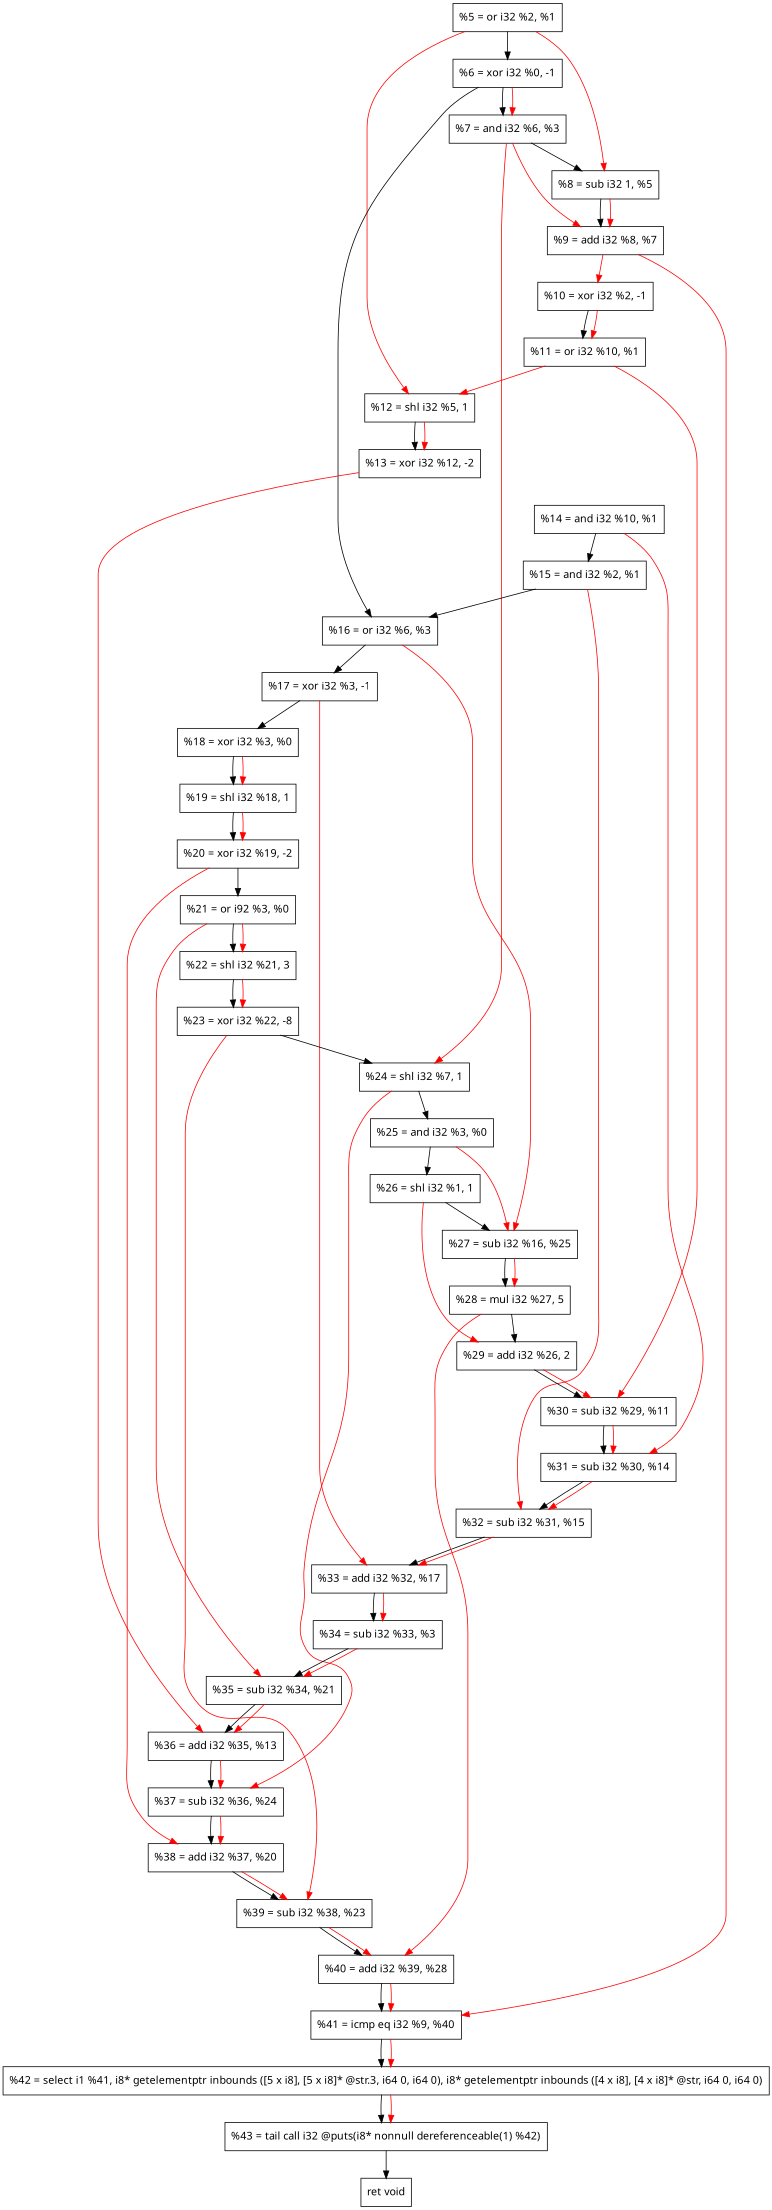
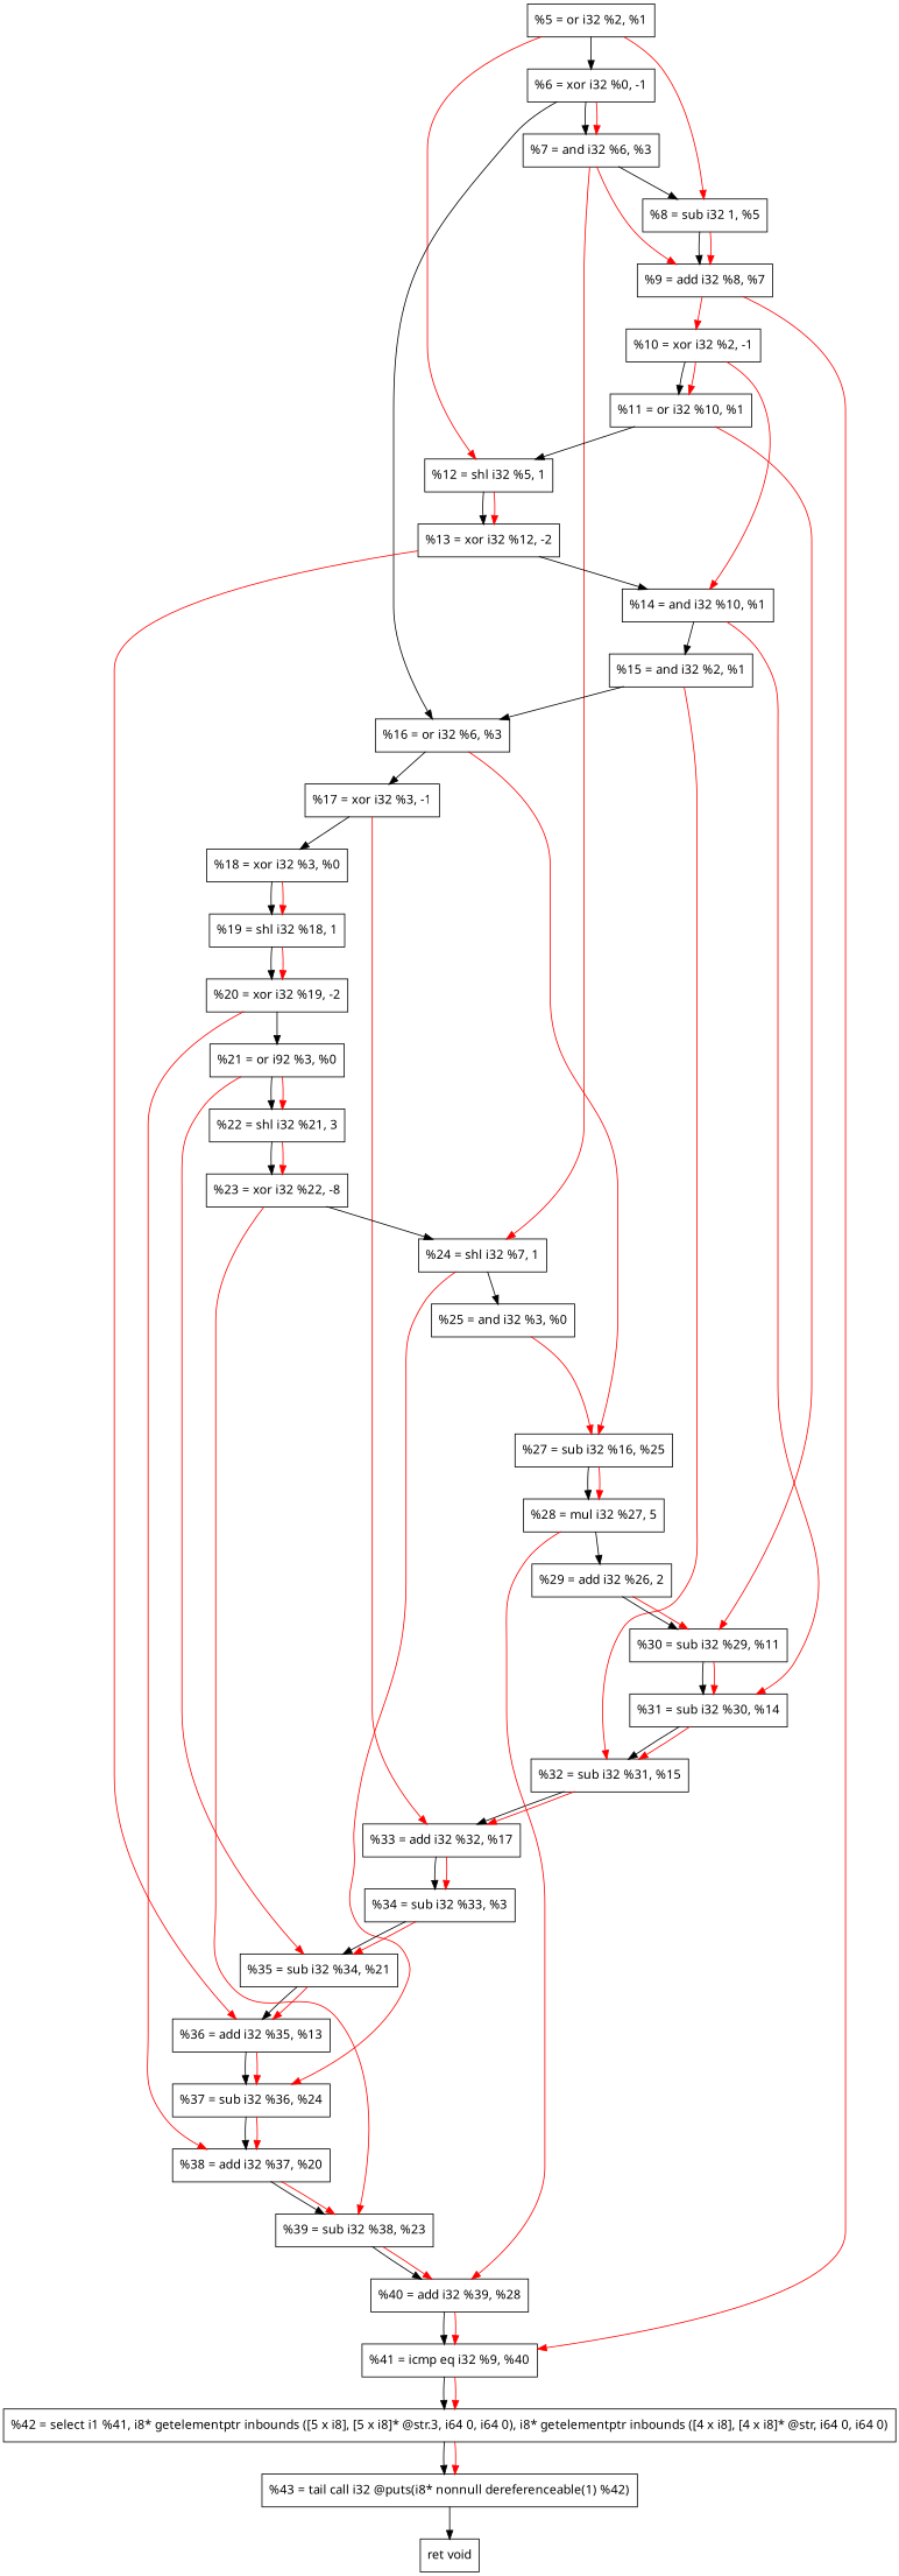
  digraph {
    fontname="Noto Sans"
    node [fontname="Noto Sans" shape=record]
    edge [fontname="Noto Sans" color=red]
    n1 [label="  %5 = or i32 %2, %1"]
    n2 [label="  %6 = xor i32 %0, -1"]
    n3 [label="  %8 = sub i32 1, %5"]
    n4 [label="  %12 = shl i32 %5, 1"]
    n5 [label="  %7 = and i32 %6, %3"]
    n6 [label="  %16 = or i32 %6, %3"]
    n7 [label="  %9 = add i32 %8, %7"]
    n8 [label="  %13 = xor i32 %12, -2"]
    n9 [label="  %24 = shl i32 %7, 1"]
    n10 [label="  %17 = xor i32 %3, -1"]
    n11 [label="  %27 = sub i32 %16, %25"]
    n12 [label="  %10 = xor i32 %2, -1"]
    n13 [label="  %41 = icmp eq i32 %9, %40"]
    n14 [label="  %25 = and i32 %3, %0"]
    n15 [label="  %37 = sub i32 %36, %24"]
    n16 [label="  %11 = or i32 %10, %1"]
    n17 [label="  %14 = and i32 %10, %1"]
    n18 [label="  %42 = select i1 %41, i8* getelementptr inbounds ([5 x i8], [5 x i8]* @str.3, i64 0, i64 0), i8* getelementptr inbounds ([4 x i8], [4 x i8]* @str, i64 0, i64 0)"]
    n19 [label="  %30 = sub i32 %29, %11"]
    n20 [label="  %15 = and i32 %2, %1"]
    n21 [label="  %31 = sub i32 %30, %14"]
    n22 [label="  %36 = add i32 %35, %13"]
    n23 [label="  %32 = sub i32 %31, %15"]
    n24 [label="  %33 = add i32 %32, %17"]
    n25 [label="  %18 = xor i32 %3, %0"]
    n26 [label="  %28 = mul i32 %27, 5"]
    n27 [label="  %19 = shl i32 %18, 1"]
    n28 [label="  %34 = sub i32 %33, %3"]
    n29 [label="  %20 = xor i32 %19, -2"]
    n30 [label="%21 = or i92 %3, %0"]
    n31 [label="  %38 = add i32 %37, %20"]
    n32 [label="  %22 = shl i32 %21, 3"]
    n33 [label="  %35 = sub i32 %34, %21"]
    n34 [label="  %39 = sub i32 %38, %23"]
    n35 [label="  %23 = xor i32 %22, -8"]
    n36 [label="  %40 = add i32 %39, %28"]
-   n37 [label="  %26 = shl i32 %1, 1"]
    n38 [label="  %29 = add i32 %26, 2"]
    n39 [label="  %43 = tail call i32 @puts(i8* nonnull dereferenceable(1) %42)"]
    n40 [label="  ret void"]
    n1 -> n2 [color=""]
    n1 -> n3
    n1 -> n4
    n2 -> n5 [color=""]
    n2 -> n5
    n2 -> n6 [color=black]
    n3 -> n7 [color=""]
    n3 -> n7
    n4 -> n8 [color=""]
    n4 -> n8
    n5 -> n3 [color=""]
    n5 -> n7
    n5 -> n9
    n6 -> n10 [color=""]
    n6 -> n11
    n7 -> n12
    n7 -> n13
+   n8 -> n17 [color=""]
    n8 -> n22
    n9 -> n14 [color=""]
    n9 -> n15
    n10 -> n24
    n10 -> n25 [color=""]
    n11 -> n26 [color=""]
    n11 -> n26
    n12 -> n16 [color=""]
    n12 -> n16
+   n12 -> n17
    n13 -> n18 [color=""]
    n13 -> n18
    n14 -> n11
-   n14 -> n37 [color=""]
    n15 -> n31 [color=""]
    n15 -> n31
-   n16 -> n4
+   n16 -> n4 [color=""]
    n16 -> n19
    n17 -> n20 [color=""]
    n17 -> n21
    n18 -> n39 [color=""]
    n18 -> n39
    n19 -> n21 [color=""]
    n19 -> n21
    n20 -> n6 [color=""]
    n20 -> n23
    n21 -> n23 [color=""]
    n21 -> n23
    n22 -> n15 [color=""]
    n22 -> n15
    n23 -> n24 [color=""]
    n23 -> n24
    n24 -> n28 [color=""]
    n24 -> n28
    n25 -> n27 [color=""]
    n25 -> n27
    n26 -> n36
    n26 -> n38 [color=""]
    n27 -> n29 [color=""]
    n27 -> n29
    n28 -> n33 [color=""]
    n28 -> n33
    n29 -> n30 [color=""]
    n29 -> n31
    n30 -> n32 [color=""]
    n30 -> n32
    n30 -> n33
    n31 -> n34 [color=""]
    n31 -> n34
    n32 -> n35 [color=""]
    n32 -> n35
    n33 -> n22 [color=""]
    n33 -> n22
    n34 -> n36 [color=""]
    n34 -> n36
    n35 -> n9 [color=""]
    n35 -> n34
    n36 -> n13 [color=""]
    n36 -> n13
-   n37 -> n11 [color=""]
-   n37 -> n38
    n38 -> n19 [color=""]
    n38 -> n19
    n39 -> n40 [color=""]
  }
